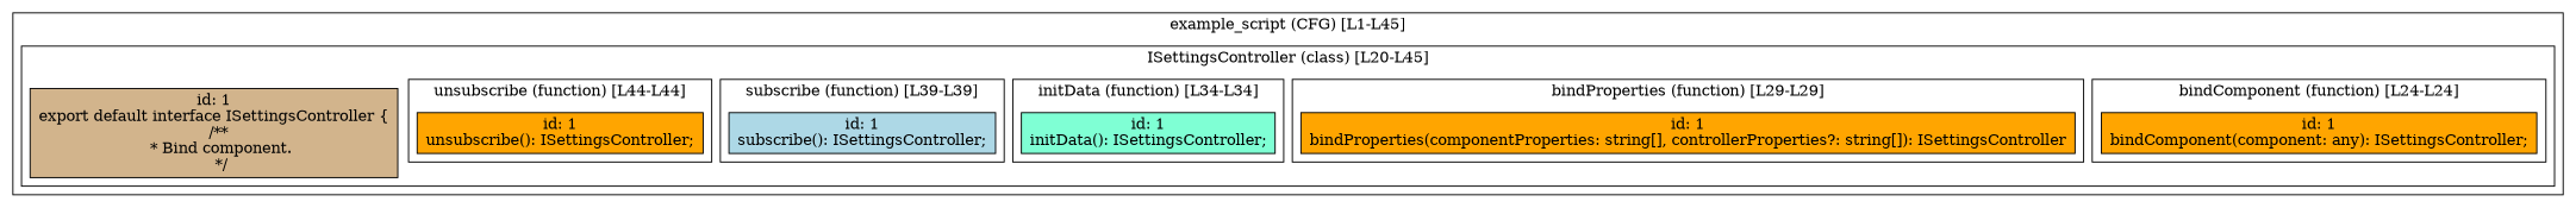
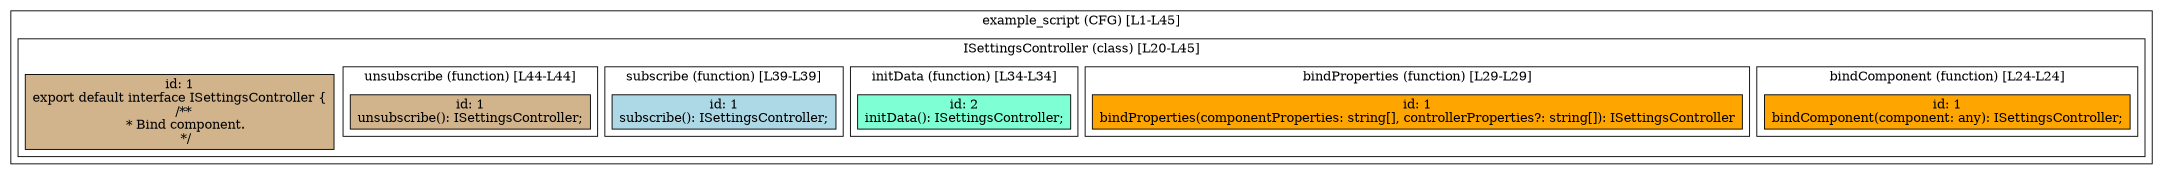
  digraph {
    node [shape=box style=filled fillcolor=orange]
    n1 [label="id: 1\nbindComponent(component: any): ISettingsController;"]
    n2 [label="id: 1\nbindProperties(componentProperties: string[], controllerProperties?: string[]): ISettingsController"]
-   n3 [label="id: 1\ninitData(): ISettingsController;" fillcolor=aquamarine]
+   n3 [label="id: 2\ninitData(): ISettingsController;" fillcolor=aquamarine]
    n4 [label="id: 1\nsubscribe(): ISettingsController;" fillcolor=lightblue]
-   n5 [label="id: 1\nunsubscribe(): ISettingsController;"]
+   n5 [label="id: 1\nunsubscribe(): ISettingsController;" fillcolor=tan]
    n6 [label="id: 1\nexport default interface ISettingsController {\n  /**\n   * Bind component.\n   */" fillcolor=tan]
    subgraph cluster_1 {
      label="example_script (CFG) [L1-L45]"
      subgraph cluster_2 {
        label="ISettingsController (class) [L20-L45]"
        n6
        subgraph cluster_3 {
          label="bindComponent (function) [L24-L24]"
          n1
        }
        subgraph cluster_4 {
          label="bindProperties (function) [L29-L29]"
          n2
        }
        subgraph cluster_5 {
          label="initData (function) [L34-L34]"
          n3
        }
        subgraph cluster_6 {
          label="subscribe (function) [L39-L39]"
          n4
        }
        subgraph cluster_7 {
          label="unsubscribe (function) [L44-L44]"
          n5
        }
      }
    }
  }
